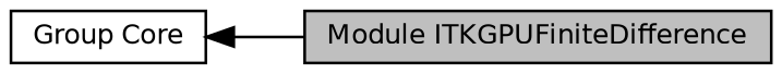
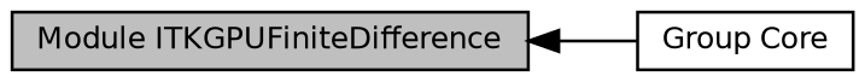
  digraph {
    rankdir=LR
    node [color=black fontname=Helvetica fontsize=10 shape=box style=filled]
    n1 [fillcolor=white height=0.2 label="Group Core" width=0.4]
    n2 [fillcolor=grey75 fontcolor=black height=0.2 label="Module ITKGPUFiniteDifference" width=0.4]
-   n1 -> n2 [dir=back fontname=Helvetica fontsize=10 labelfontname=Helvetica labelfontsize=10 shape=plaintext style=solid]
+   n2 -> n1 [dir=back fontname=Helvetica fontsize=10 labelfontname=Helvetica labelfontsize=10 shape=plaintext style=solid]
  }
